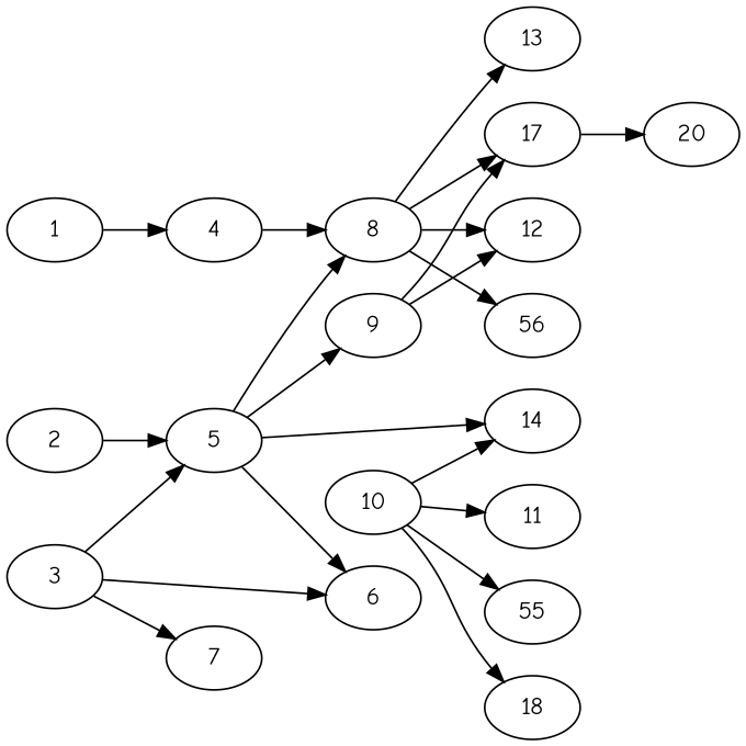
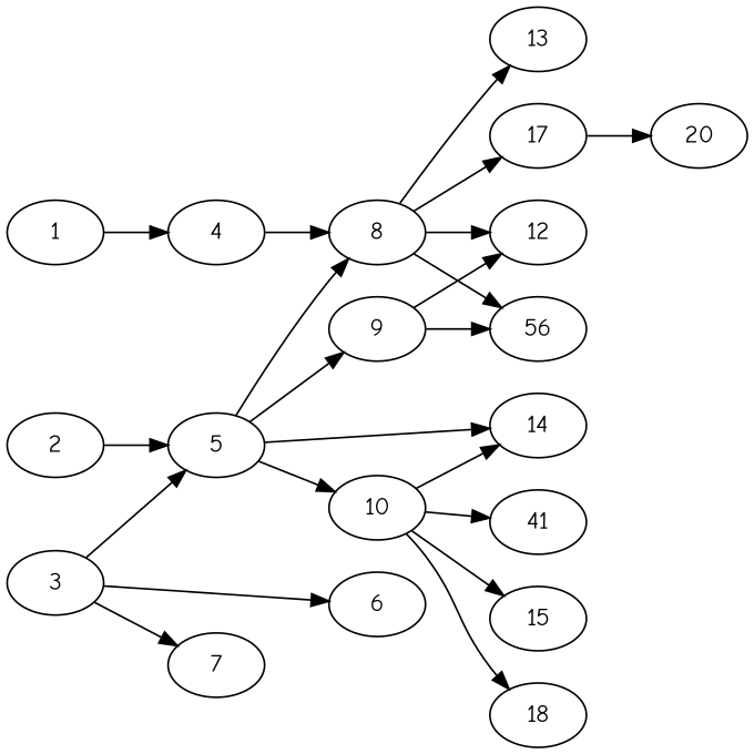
  digraph {
    fontname="Comic Neue"
    rankdir=LR
    node [alpha=0.02 fontname="Comic Neue"]
    edge [fontname="Comic Neue"]
    1 [alpha=0.13 expect_size=41231360]
    4 [alpha=0.08 expect_size=42371072]
    8 [expect_size=6917120]
    12 [expect_size=10752000]
    13 [alpha=0.01 expect_size=5762048]
    n6 [alpha=0.03 expect_size=9588736 label=56]
    17 [alpha=0.01 expect_size=5963776]
    2 [alpha=0.18 expect_size=50656256]
    5 [alpha=0.16 expect_size=24711168]
    9 [alpha=0.03 expect_size=30727168]
    10 [alpha=0.01 expect_size=46099456]
    14 [expect_size=46487552]
-   11 [alpha=0.16 expect_size=27911168]
-   15 [alpha=0.06 expect_size=19032064 label=55]
+   11 [alpha=0.16 expect_size=27911168 label=41]
+   15 [alpha=0.06 expect_size=19032064]
    18 [alpha=0.11 expect_size=13190144]
    3 [alpha=0.17 expect_size=24847360]
    6 [alpha=0.18 expect_size=7051264]
    7 [alpha=0.03 expect_size=41551872]
    20 [alpha=0.09 expect_size=24660992]
    1 -> 4
    4 -> 8
    8 -> 12
    8 -> 13
    8 -> n6
    8 -> 17
    17 -> 20
    2 -> 5
    5 -> 8
    5 -> 9
-   5 -> 6
+   5 -> 10
    5 -> 14
    9 -> 12
-   9 -> 17
+   9 -> n6
    10 -> 14
    10 -> 11
    10 -> 15
    10 -> 18
    3 -> 5
    3 -> 6
    3 -> 7
  }
